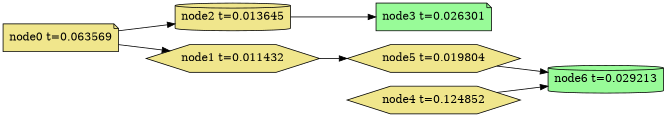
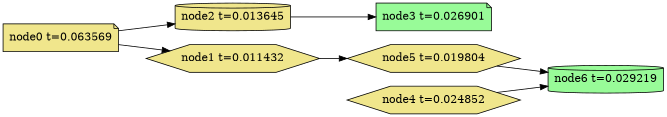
  digraph {
    rankdir=LR
    node [fillcolor=khaki shape=hexagon style=filled]
-   n1 [fillcolor=palegreen label="node6 t=0.029213" shape=cylinder]
+   n1 [fillcolor=palegreen label="node6 t=0.029219" shape=cylinder]
    n2 [label="node5 t=0.019804"]
-   n3 [label="node4 t=0.124852"]
-   n4 [fillcolor=palegreen label="node3 t=0.026301" shape=note]
+   n3 [label="node4 t=0.024852"]
+   n4 [fillcolor=palegreen label="node3 t=0.026901" shape=note]
    n5 [label="node2 t=0.013645" shape=cylinder]
    n6 [label="node1 t=0.011432"]
    n7 [label="node0 t=0.063569" shape=note]
    n2 -> n1
    n3 -> n1
    n5 -> n4
    n6 -> n2
    n7 -> n5
    n7 -> n6
  }
